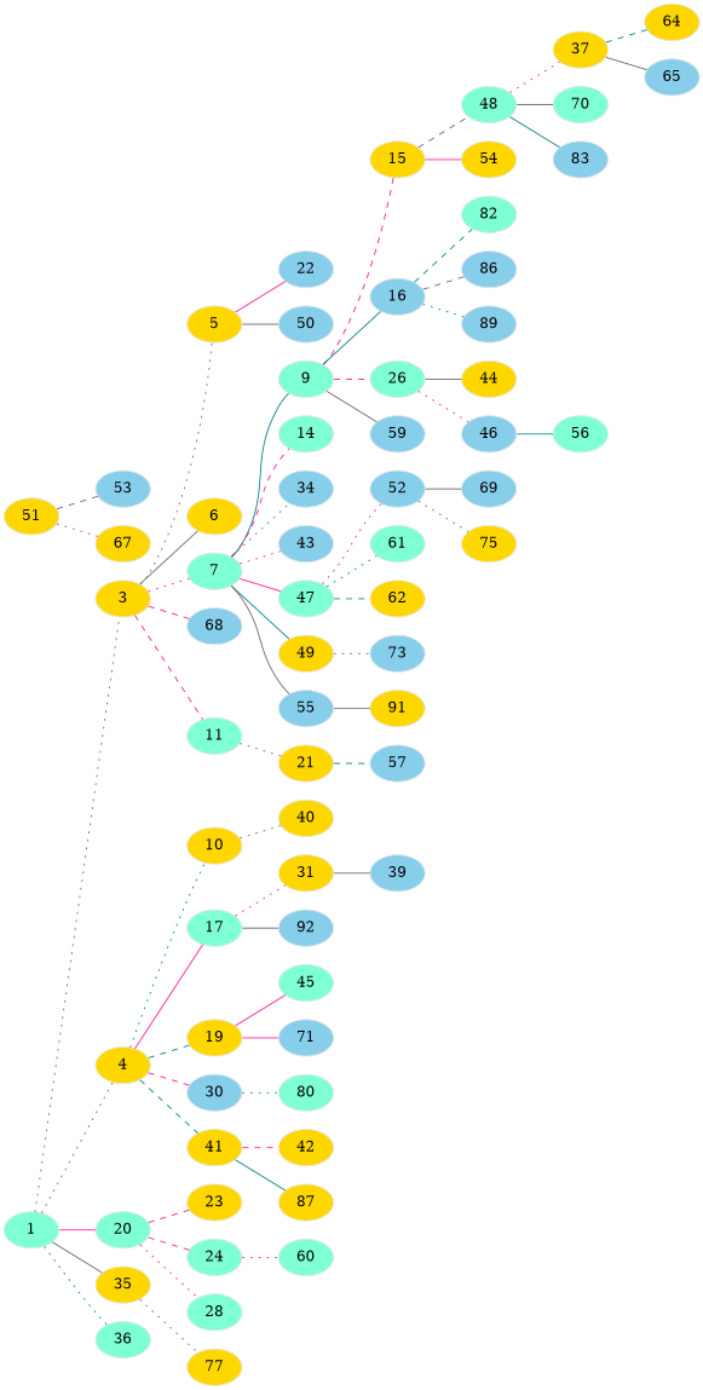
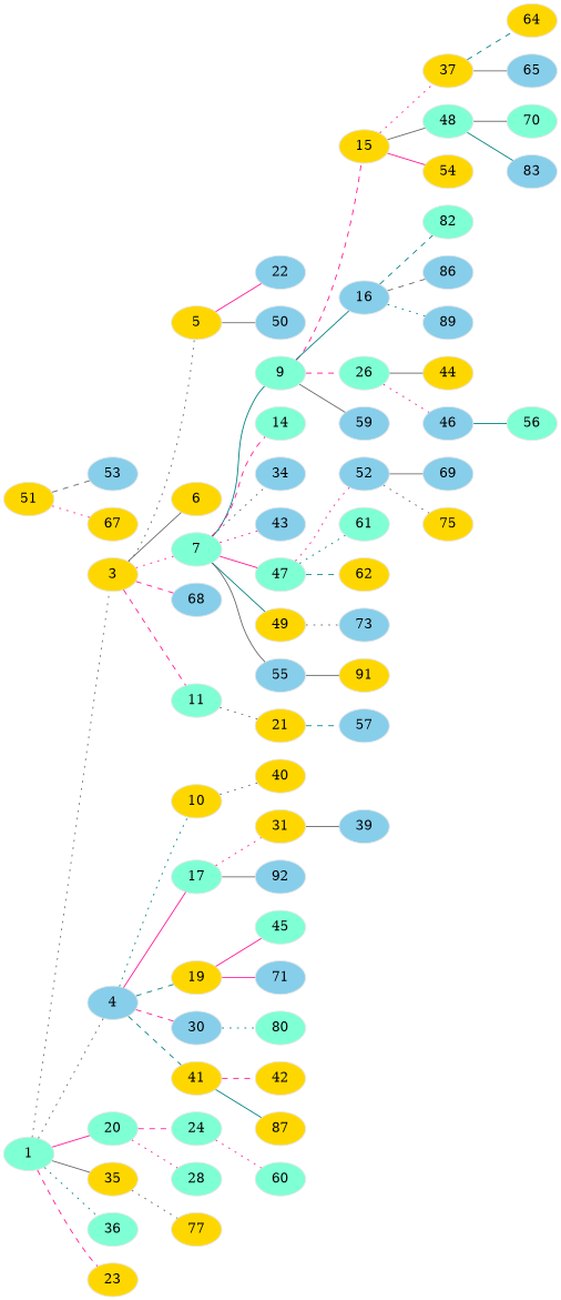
  graph {
    rankdir=LR
    node [color=gray90 fillcolor=gold style=filled]
    edge [color=deeppink style=solid]
    1 [fillcolor=aquamarine super="+2+18"]
    3
-   4 [super="+13"]
+   4 [fillcolor=skyblue super="+13"]
    20 [fillcolor=aquamarine]
    35
    36 [fillcolor=aquamarine]
    5
    6
    7 [fillcolor=aquamarine super="+85+79+32+33+8"]
    68 [fillcolor=skyblue]
    11 [fillcolor=aquamarine]
    10 [super="+12"]
    17 [fillcolor=aquamarine]
    19
    30 [fillcolor=skyblue]
    41
    23 [super="+88+38"]
    24 [fillcolor=aquamarine super="+29"]
    28 [fillcolor=aquamarine super="+96+84"]
    77
    22 [fillcolor=skyblue]
    50 [fillcolor=skyblue]
    9 [fillcolor=aquamarine]
    14 [fillcolor=aquamarine super="+72"]
    34 [fillcolor=skyblue]
    43 [fillcolor=skyblue]
    47 [fillcolor=aquamarine]
    49 [super="+63"]
    55 [fillcolor=skyblue]
    40 [super="+94"]
    31
    92 [fillcolor=skyblue]
    45 [fillcolor=aquamarine]
    71 [fillcolor=skyblue]
    80 [fillcolor=aquamarine]
    42
    87 [super="+97"]
    15
    16 [fillcolor=skyblue]
    26 [fillcolor=aquamarine super="+27"]
    59 [fillcolor=skyblue super="+98+76"]
    21
    52 [fillcolor=skyblue]
    61 [fillcolor=aquamarine]
    62
    73 [fillcolor=skyblue]
    53 [fillcolor=skyblue]
    51
    67
    91
    37 [super="+58"]
    48 [fillcolor=aquamarine]
    54 [super="+78"]
    82 [fillcolor=aquamarine]
    86 [fillcolor=skyblue]
    89 [fillcolor=skyblue]
    44
    46 [fillcolor=skyblue]
    57 [fillcolor=skyblue super="+66"]
    64
    65 [fillcolor=skyblue super="+90+74"]
    70 [fillcolor=aquamarine]
    83 [fillcolor=skyblue]
    39 [fillcolor=skyblue]
    60 [fillcolor=aquamarine]
    56 [fillcolor=aquamarine]
    69 [fillcolor=skyblue super="+93"]
    75
    1 -- 3 [color=gray40 style=dotted]
    1 -- 4 [color=gray40 style=dotted]
    1 -- 20
    1 -- 35 [color=gray40]
    1 -- 36 [color=teal style=dotted]
    3 -- 5 [color=gray40 style=dotted]
    3 -- 6 [color=gray40]
    3 -- 7 [style=dotted]
    3 -- 68 [style=dashed]
    3 -- 11 [style=dashed]
    4 -- 10 [color=teal style=dotted]
    4 -- 17
    4 -- 19 [color=teal style=dashed]
    4 -- 30 [style=dashed]
    4 -- 41 [color=teal style=dashed]
-   20 -- 23 [style=dashed]
+   1 -- 23 [style=dashed]
    20 -- 24 [style=dashed]
    20 -- 28 [style=dotted]
    35 -- 77 [color=gray40 style=dotted]
    5 -- 22
    5 -- 50 [color=gray40]
    7 -- 9 [color=teal]
    7 -- 14 [style=dashed]
    7 -- 34 [color=gray40 style=dotted]
    7 -- 43 [style=dotted]
    7 -- 47
    7 -- 49 [color=teal]
    7 -- 55 [color=gray40]
    11 -- 21 [color=gray40 style=dotted]
    10 -- 40 [color=gray40 style=dotted]
    17 -- 31 [style=dotted]
    17 -- 92 [color=gray40]
    19 -- 45
    19 -- 71
    30 -- 80 [color=teal style=dotted]
    41 -- 42 [style=dashed]
    41 -- 87 [color=teal]
    24 -- 60 [style=dotted]
    9 -- 15 [style=dashed]
    9 -- 16 [color=teal]
    9 -- 26 [style=dashed]
    9 -- 59 [color=gray40]
    47 -- 52 [style=dotted]
    47 -- 61 [color=teal style=dotted]
    47 -- 62 [color=teal style=dashed]
    49 -- 73 [color=gray40 style=dotted]
    55 -- 91 [color=gray40]
    31 -- 39 [color=gray40]
-   48 -- 37 [style=dotted]
-   15 -- 48 [color=gray40 style=dashed]
+   15 -- 37 [style=dotted]
+   15 -- 48 [color=gray40]
    15 -- 54
    16 -- 82 [color=teal style=dashed]
    16 -- 86 [color=gray40 style=dashed]
    16 -- 89 [color=teal style=dotted]
    26 -- 44 [color=gray40]
    26 -- 46 [style=dotted]
    21 -- 57 [color=teal style=dashed]
    52 -- 69 [color=gray40]
    52 -- 75 [color=gray40 style=dotted]
    51 -- 53 [color=gray40 style=dashed]
    51 -- 67 [style=dotted]
    37 -- 64 [color=teal style=dashed]
    37 -- 65 [color=gray40]
    48 -- 70 [color=gray40]
    48 -- 83 [color=teal]
    46 -- 56 [color=teal]
  }
